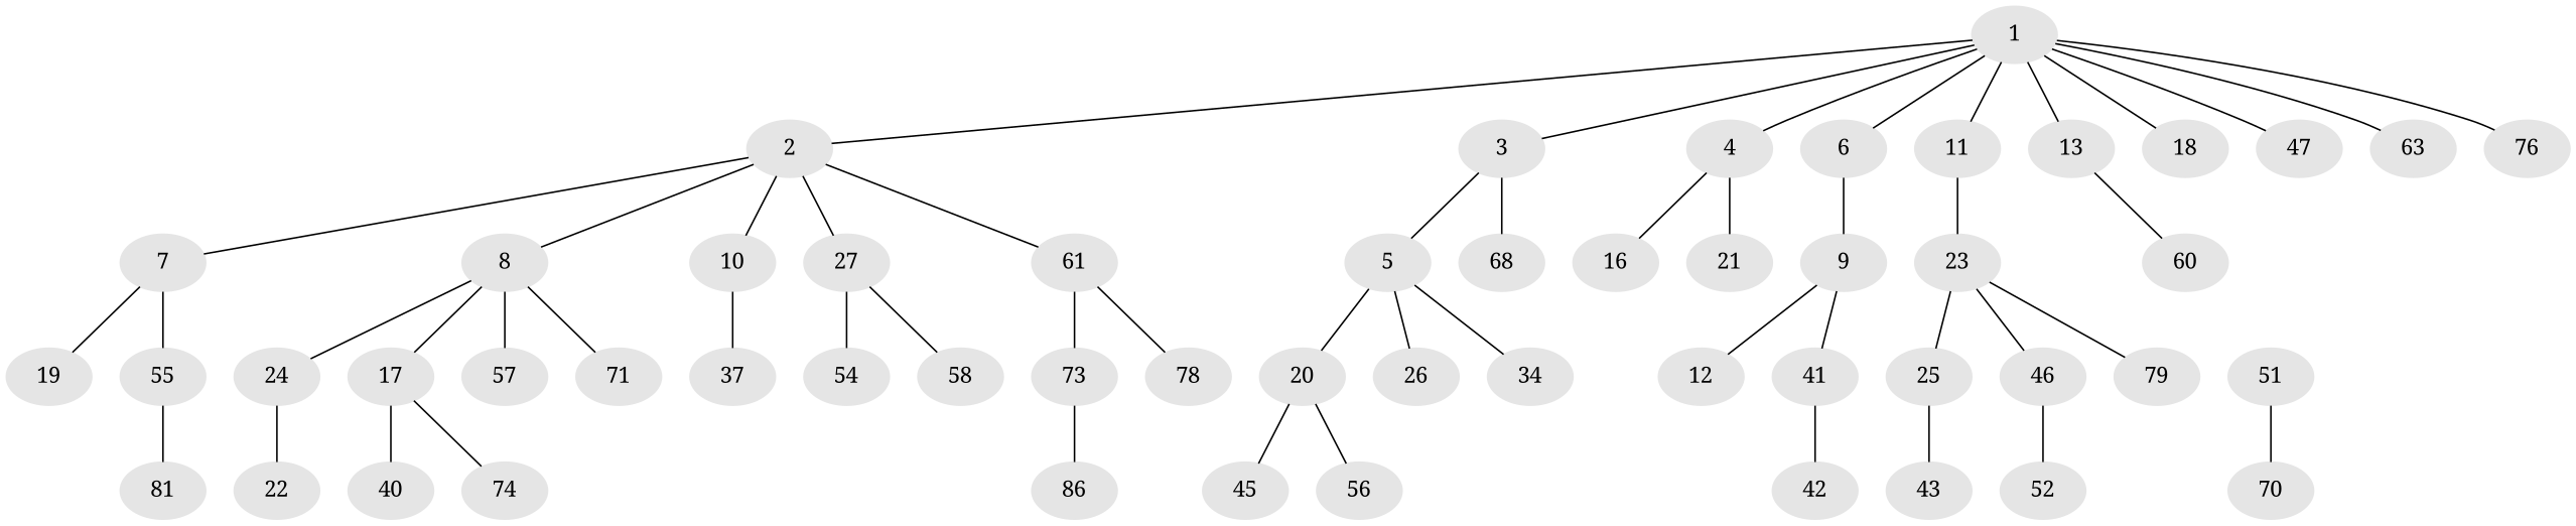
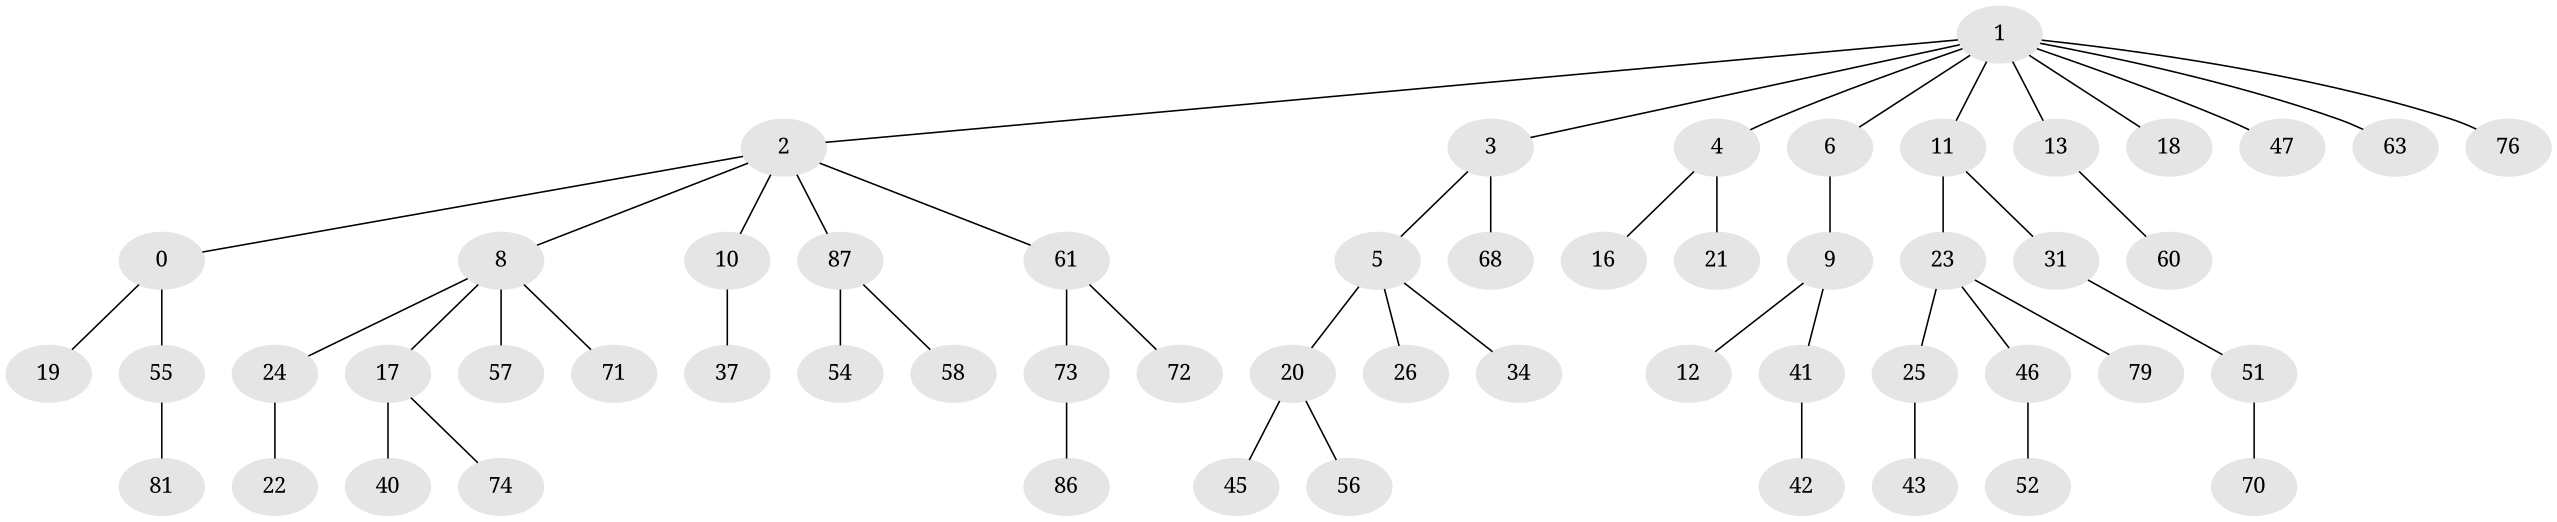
  graph {
    fontname="Noto Serif"
    node [color=gray90 fontname="Noto Serif" style=filled]
    edge [fontname="Noto Serif"]
    1 [super="+30"]
    2
    3 [super="+32"]
    4
    6
    11 [super="+72"]
    13 [super="+64"]
    18
    47
    63 [super="+80"]
    76
-   7 [super="+53"]
+   7 [super="+53" label=0]
    8 [super="+66"]
    10 [super="+29"]
-   27 [super="+36"]
+   27 [super="+36" label=87]
    61 [super="+67"]
    5 [super="+15"]
    68
    16 [super="+38"]
    21 [super="+50"]
    9 [super="+28"]
    23 [super="+44"]
+   31 [super="+49"]
    60
    19
    55
    n27 [label=24]
    17 [super="+39"]
    57
    71 [super="+77"]
    37 [super="+48"]
    54 [super="+65"]
    58
    73 [super="+84"]
-   78
+   78 [label=72]
    20 [super="+24"]
    26 [super="+35"]
    34 [super="+85"]
    45 [super="+62"]
    56
    12 [super="+33"]
    41
    81 [super="+82"]
    22 [super="+59"]
    40 [super="+87"]
    74
    42 [super="+69"]
    25
    46 [super="+83"]
    79
    51
    43 [super="+75"]
    52
    70
    86
    1 -- 2
    1 -- 3
    1 -- 4
    1 -- 6
    1 -- 11
    1 -- 13
    1 -- 18
    1 -- 47
    1 -- 63
    1 -- 76
    2 -- 7
    2 -- 8
    2 -- 10
    2 -- 27
    2 -- 61
    3 -- 5
    3 -- 68
    4 -- 16
    4 -- 21
    6 -- 9
    11 -- 23
+   11 -- 31
    13 -- 60
    7 -- 19
    7 -- 55
    8 -- n27
    8 -- 17
    8 -- 57
    8 -- 71
    10 -- 37
    27 -- 54
    27 -- 58
    61 -- 73
    61 -- 78
    5 -- 20
    5 -- 26
    5 -- 34
    9 -- 12
    9 -- 41
    23 -- 25
    23 -- 46
    23 -- 79
+   31 -- 51
    55 -- 81
    n27 -- 22
    17 -- 40
    17 -- 74
    73 -- 86
    20 -- 45
    20 -- 56
    41 -- 42
    25 -- 43
    46 -- 52
    51 -- 70
  }
